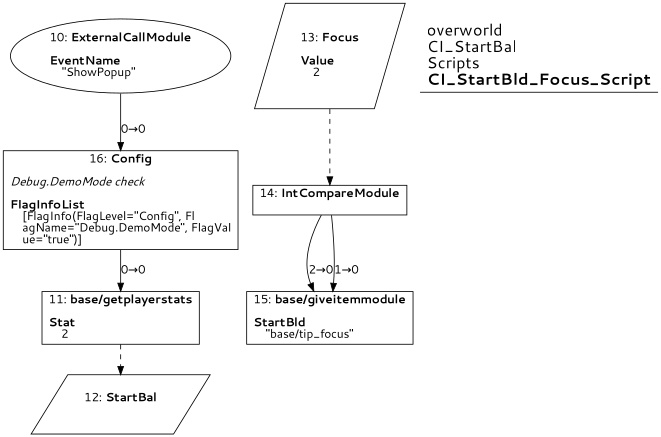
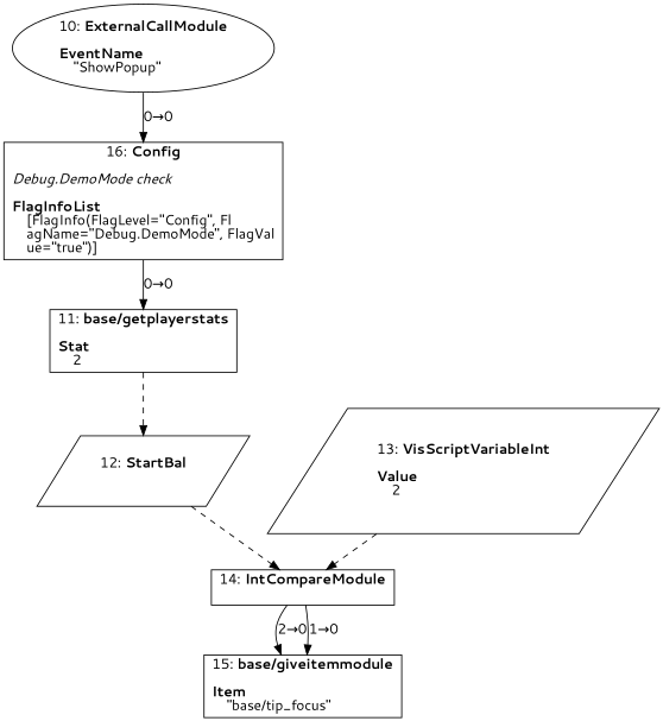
  digraph {
    fontname="Segoe UI"
    splines=spline
    node [fontname="Segoe UI" shape=box]
    edge [fontname="Segoe UI"]
    n1 [label=<10: <b>ExternalCallModule</b><br/><br/><b>EventName</b><br align="left"/>    &quot;ShowPopup&quot;<br align="left"/>> shape=oval]
    n2 [label=<16: <b>Config</b><br/><br/><i>Debug.DemoMode check<br align="left"/></i><br align="left"/><b>FlagInfoList</b><br align="left"/>    [FlagInfo(FlagLevel=&quot;Config&quot;, Fl<br align="left"/>    agName=&quot;Debug.DemoMode&quot;, FlagVal<br align="left"/>    ue=&quot;true&quot;)]<br align="left"/>>]
    n3 [label=<11: <b>base/getplayerstats</b><br/><br/><b>Stat</b><br align="left"/>    2<br align="left"/>>]
    n4 [label=<12: <b>StartBal</b><br/><br/>> shape=parallelogram]
    n5 [label=<14: <b>IntCompareModule</b><br/><br/>>]
-   n6 [label=<15: <b>base/giveitemmodule</b><br/><br/><b>StartBld</b><br align="left"/>    &quot;base/tip_focus&quot;<br align="left"/>>]
-   n7 [label=<13: <b>Focus</b><br/><br/><b>Value</b><br align="left"/>    2<br align="left"/>> shape=parallelogram]
-   n8 [label=<<font point-size="20">overworld<br align="left"/>CI_StartBal<br align="left"/>Scripts<br align="left"/><b>CI_StartBld_Focus_Script</b><br align="left"/></font>> shape=underline]
+   n6 [label=<15: <b>base/giveitemmodule</b><br/><br/><b>Item</b><br align="left"/>    &quot;base/tip_focus&quot;<br align="left"/>>]
+   n7 [label=<13: <b>VisScriptVariableInt</b><br/><br/><b>Value</b><br align="left"/>    2<br align="left"/>> shape=parallelogram]
    n1 -> n2 [label="0→0"]
    n2 -> n3 [label="0→0"]
    n3 -> n4 [style=dashed]
+   n4 -> n5 [style=dashed]
    n5 -> n6 [label="2→0"]
    n5 -> n6 [label="1→0"]
    n7 -> n5 [style=dashed]
  }
